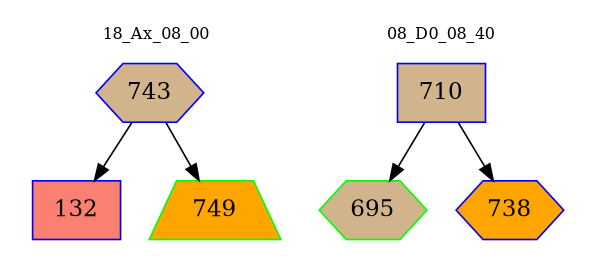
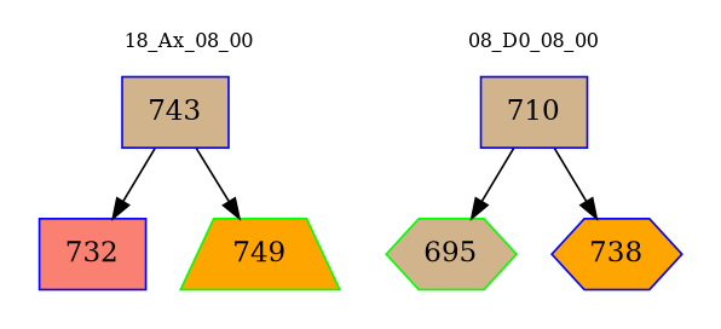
  digraph {
    node [color=blue fillcolor=tan shape=hexagon style=filled]
    edge [color=black]
-   n1 [label=743]
-   n2 [fillcolor=salmon label=132 shape=box]
+   n1 [label=743 shape=box]
+   n2 [fillcolor=salmon label=732 shape=box]
    n3 [color=green fillcolor=orange label=749 shape=trapezium]
    n4 [label=710 shape=box]
    n5 [color=green label=695]
    n6 [fillcolor=orange label=738]
    subgraph cluster_1 {
      color=white
      fontsize=10
      label="18_Ax_08_00"
      n1
      n2
      n3
    }
    subgraph cluster_2 {
      color=white
      fontsize=10
-     label="08_D0_08_40"
+     label="08_D0_08_00"
      n4
      n5
      n6
    }
    n1 -> n2
    n1 -> n3
    n4 -> n5
    n4 -> n6
  }
